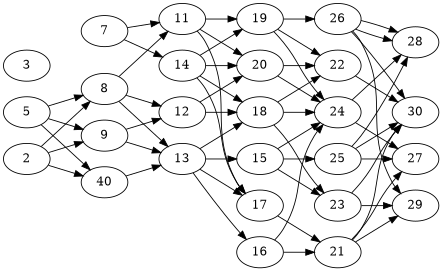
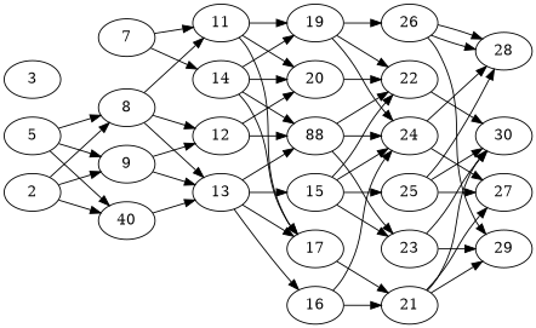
  digraph {
    rankdir=LR
    node [alpha=0.06]
    2 [alpha=0.19 expect_size=32555008]
    8 [alpha=0.00 expect_size=15083520]
    9 [alpha=0.09 expect_size=5705728]
    n4 [alpha=0.07 expect_size=16145408 label=40]
    11 [alpha=0.11 expect_size=7840768]
    12 [alpha=0.01 expect_size=25323520]
    13 [alpha=0.08 expect_size=22219776]
    17 [alpha=0.17 expect_size=51549184]
    19 [expect_size=17808384]
    20 [alpha=0.18 expect_size=37869568]
-   18 [alpha=0.12 expect_size=17653760]
+   18 [alpha=0.12 expect_size=17653760 label=88]
    15 [alpha=0.14 expect_size=32697344]
    16 [alpha=0.02 expect_size=33443840]
    3 [expect_size=14304256]
    7 [expect_size=11256832]
    14 [alpha=0.03 expect_size=37435392]
    5 [alpha=0.00 expect_size=19607552]
    22 [alpha=0.03 expect_size=34029568]
    23 [alpha=0.05 expect_size=35990528]
    24 [alpha=0.08 expect_size=8658944]
    25 [alpha=0.16 expect_size=14589952]
    21 [alpha=0.05 expect_size=7482368]
    26 [alpha=0.12 expect_size=47366144]
    30 [alpha=0.05 expect_size=36891648]
    29 [alpha=0.17 expect_size=23881728]
    27 [alpha=0.11 expect_size=50921472]
    28 [alpha=0.14 expect_size=43464704]
    2 -> 8
    2 -> 9
    2 -> n4
    8 -> 11
    8 -> 12
    8 -> 13
    9 -> 12
    9 -> 13
    n4 -> 13
    11 -> 17
    11 -> 19
    11 -> 20
    12 -> 20
    12 -> 18
    13 -> 17
    13 -> 18
    13 -> 15
    13 -> 16
    17 -> 21
    19 -> 22
    19 -> 24
    19 -> 26
    20 -> 22
-   20 -> 24
    18 -> 22
    18 -> 23
    18 -> 24
+   15 -> 22
    15 -> 23
    15 -> 24
    15 -> 25
    16 -> 24
    16 -> 21
    7 -> 11
    7 -> 14
    14 -> 17
    14 -> 19
    14 -> 20
    14 -> 18
    5 -> 8
    5 -> 9
    5 -> n4
    22 -> 30
    23 -> 30
    23 -> 29
    24 -> 27
    24 -> 28
    25 -> 30
    25 -> 27
    25 -> 28
    21 -> 30
    21 -> 29
    21 -> 27
-   26 -> 30
    26 -> 29
    26 -> 28
    26 -> 28
  }
